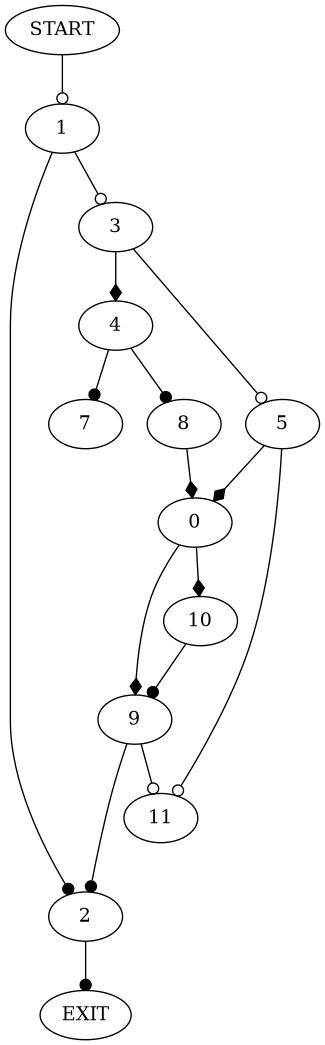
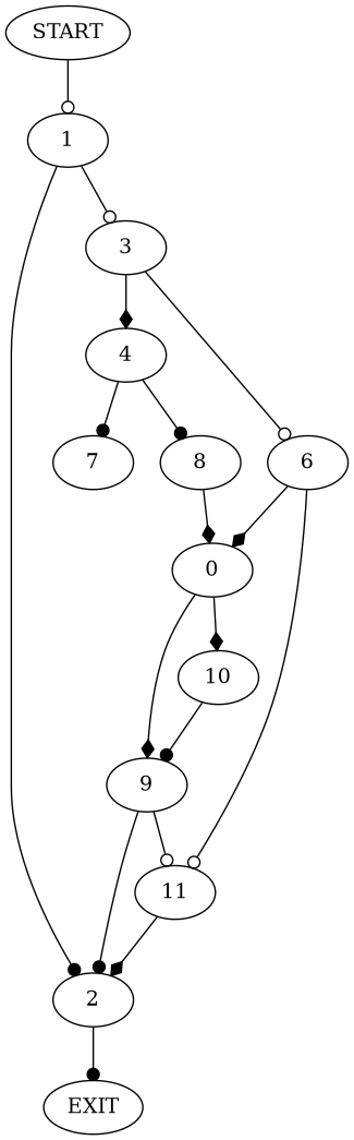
  digraph {
    edge [arrowhead=dot]
    n1 [label=START]
    1
    2
    3
    n5 [label=EXIT]
    4
-   5
+   5 [label=6]
    7
    8
    n10 [label=0]
    11
    9
    10
    n1 -> 1 [arrowhead=odot]
    1 -> 2
    1 -> 3 [arrowhead=odot]
    2 -> n5
    3 -> 4 [arrowhead=diamond]
    3 -> 5 [arrowhead=odot]
    4 -> 7
    4 -> 8
    5 -> n10 [arrowhead=diamond]
    5 -> 11 [arrowhead=odot]
    8 -> n10 [arrowhead=diamond]
    n10 -> 9 [arrowhead=diamond]
    n10 -> 10 [arrowhead=diamond]
+   11 -> 2 [arrowhead=diamond]
    9 -> 2
    9 -> 11 [arrowhead=odot]
    10 -> 9
  }
